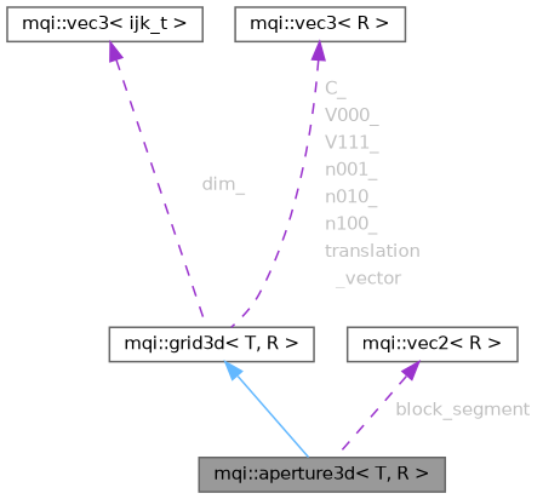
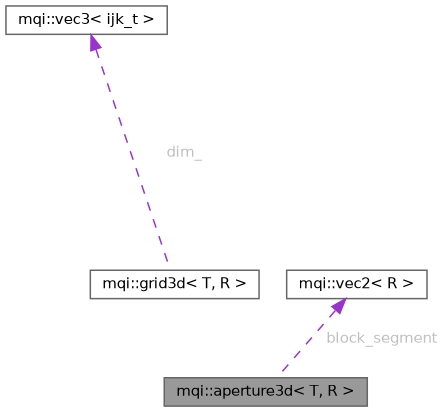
  digraph {
    node [color=gray40 fillcolor=white fontname=Helvetica fontsize=10 shape=box style=filled]
    edge [color=darkorchid3 dir=back fontname=Helvetica fontsize=10 labelfontname=Helvetica labelfontsize=10 style=dashed fontcolor=grey]
    n1 [fillcolor=grey60 fontcolor=black height=0.2 label="mqi::aperture3d\< T, R \>" width=0.4]
    n2 [height=0.2 label="mqi::grid3d\< T, R \>" width=0.4]
    n3 [height=0.2 label="mqi::vec3\< ijk_t \>" width=0.4]
-   n4 [height=0.2 label="mqi::vec3\< R \>" width=0.4]
    n5 [height=0.2 label="mqi::vec2\< R \>" width=0.4]
-   n2 -> n1 [color=steelblue1 style=solid fontcolor=""]
    n3 -> n2 [label=<<TABLE CELLBORDER="0" BORDER="0"><TR><TD VALIGN="top" ALIGN="LEFT" CELLPADDING="1" CELLSPACING="0">dim_</TD></TR> </TABLE>>]
-   n4 -> n2 [label=<<TABLE CELLBORDER="0" BORDER="0"><TR><TD VALIGN="top" ALIGN="LEFT" CELLPADDING="1" CELLSPACING="0">C_</TD></TR> <TR><TD VALIGN="top" ALIGN="LEFT" CELLPADDING="1" CELLSPACING="0">V000_</TD></TR> <TR><TD VALIGN="top" ALIGN="LEFT" CELLPADDING="1" CELLSPACING="0">V111_</TD></TR> <TR><TD VALIGN="top" ALIGN="LEFT" CELLPADDING="1" CELLSPACING="0">n001_</TD></TR> <TR><TD VALIGN="top" ALIGN="LEFT" CELLPADDING="1" CELLSPACING="0">n010_</TD></TR> <TR><TD VALIGN="top" ALIGN="LEFT" CELLPADDING="1" CELLSPACING="0">n100_</TD></TR> <TR><TD VALIGN="top" ALIGN="LEFT" CELLPADDING="1" CELLSPACING="0">translation</TD></TR> <TR><TD VALIGN="top" ALIGN="LEFT" CELLPADDING="1" CELLSPACING="0">&nbsp;&nbsp;_vector</TD></TR> </TABLE>>]
    n5 -> n1 [label=<<TABLE CELLBORDER="0" BORDER="0"><TR><TD VALIGN="top" ALIGN="LEFT" CELLPADDING="1" CELLSPACING="0">block_segment</TD></TR> </TABLE>>]
  }
